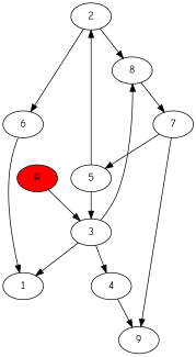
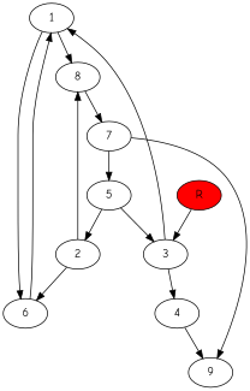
  digraph {
    fontname="Comic Neue"
    node [fontname="Comic Neue"]
    edge [fontname="Comic Neue"]
    1
    6
    2
    8
    7
    3
    4
    9
    5
    R [fillcolor="#ff0000" style=filled]
+   1 -> 6
    6 -> 1
    2 -> 6
    2 -> 8
    8 -> 7
    7 -> 9
    7 -> 5
    3 -> 1
-   3 -> 8
+   1 -> 8
    3 -> 4
    4 -> 9
    5 -> 2
    5 -> 3
    R -> 3
  }
